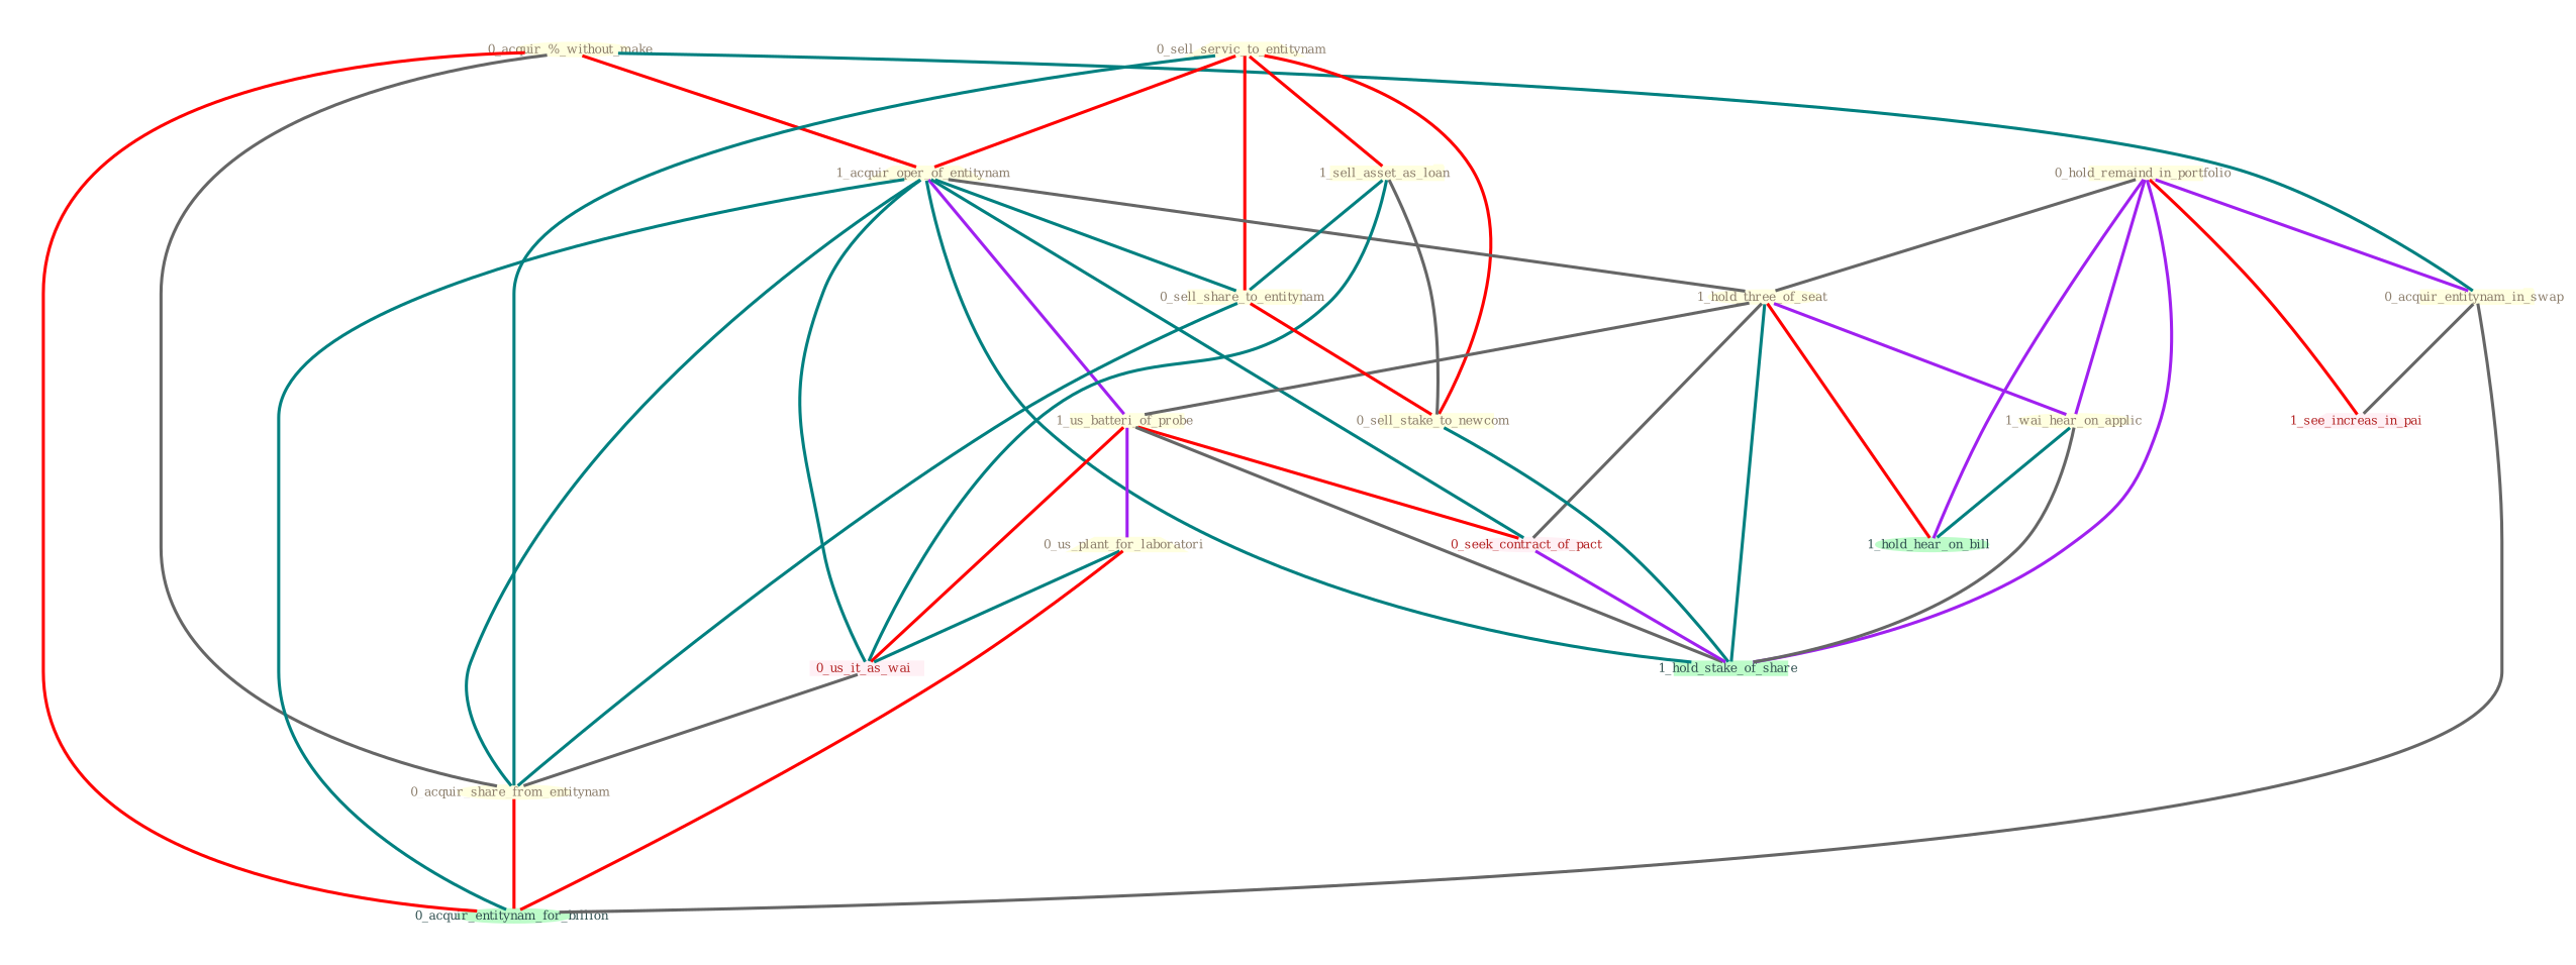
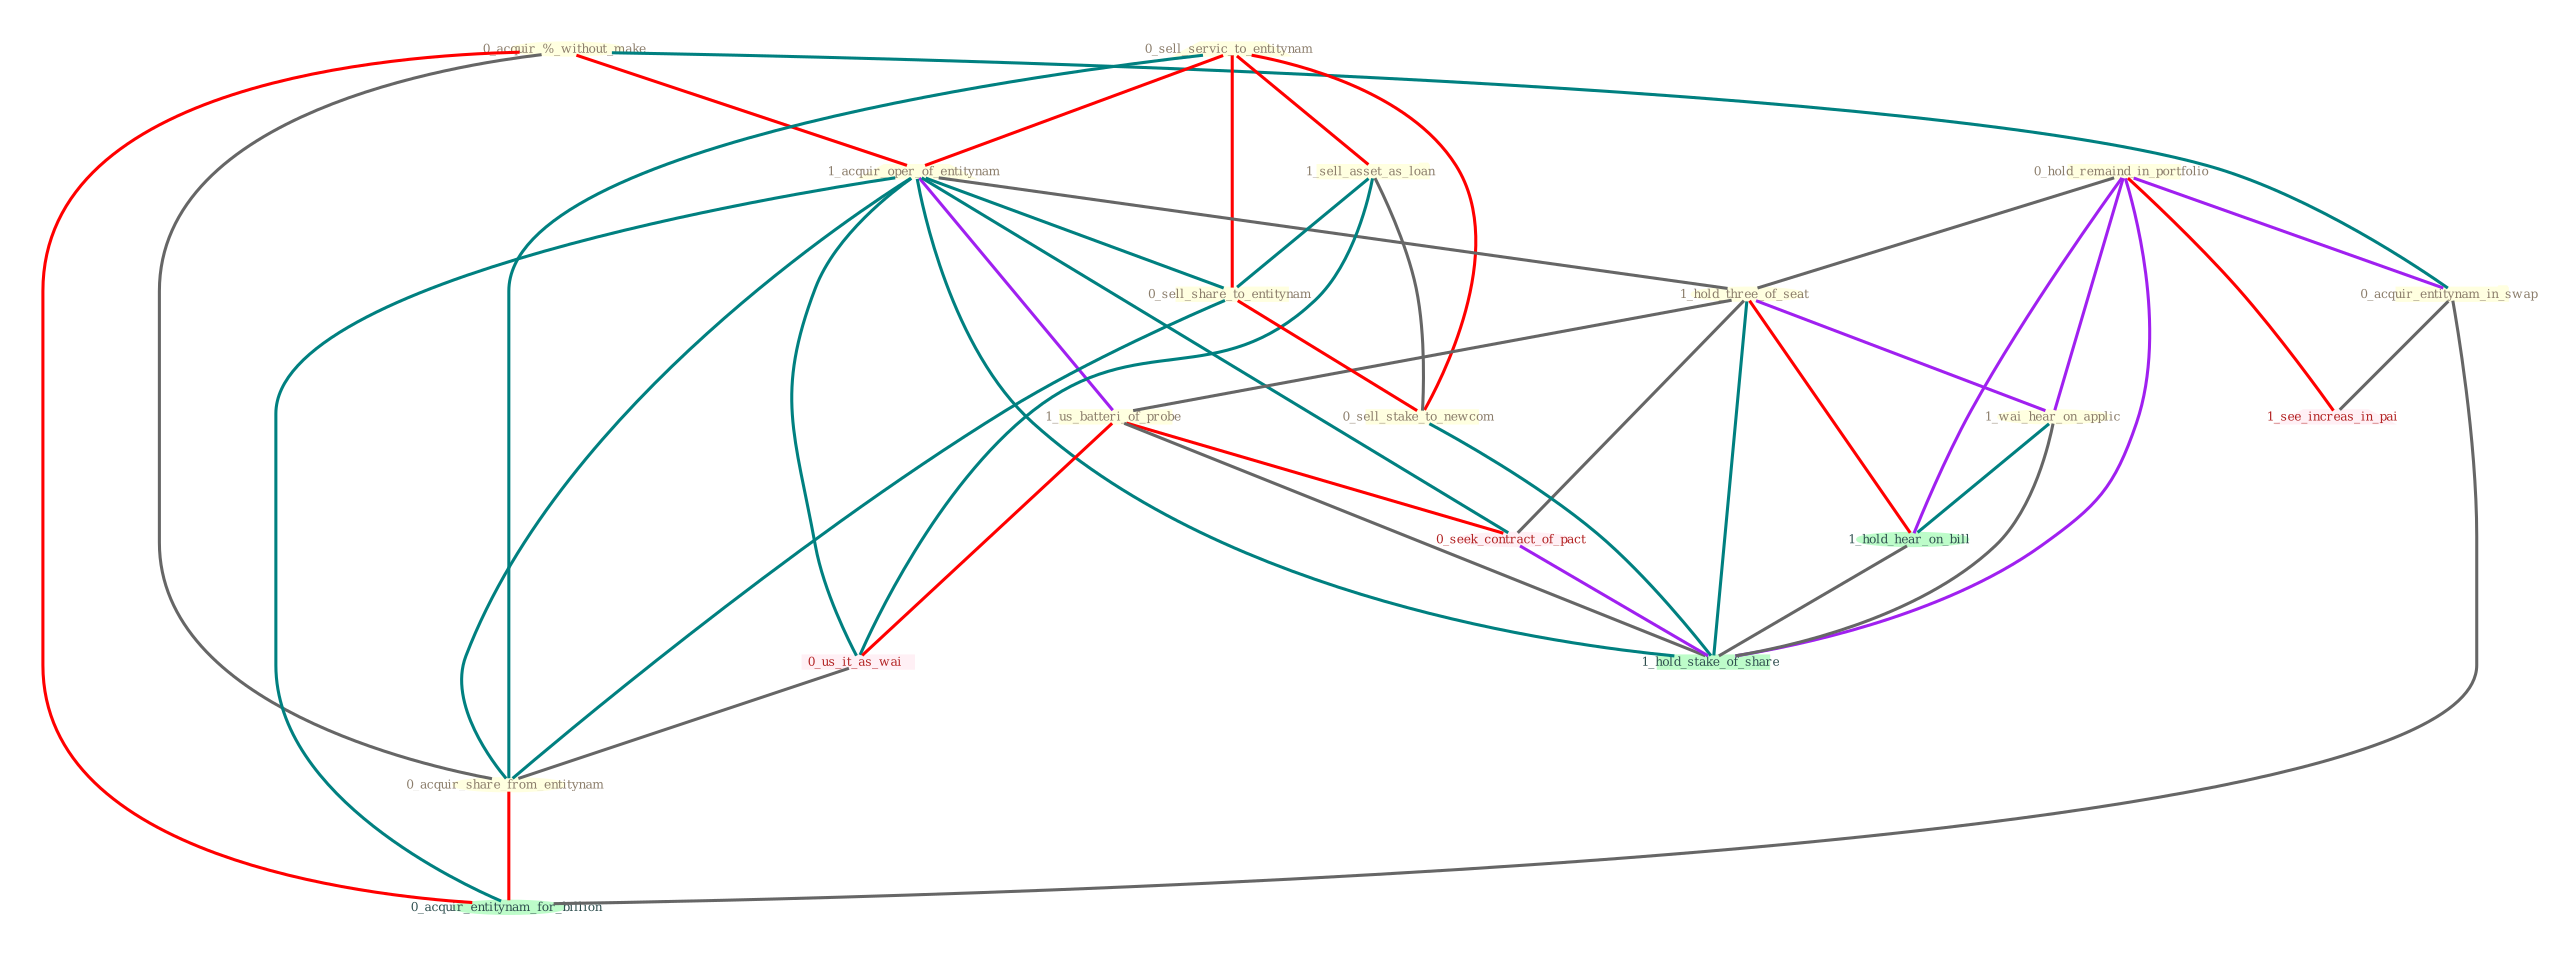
  graph {
    node [color="#ffffe0" fixedsize=true fontcolor="#8b7d6b" fontsize=4 shape=ellipse style=filled]
    edge [color=teal w=1]
    "0_acquir_%_without_make " [height=.06 width=.5]
    "0_sell_servic_to_entitynam " [height=.06 shape=trapezium width=.5]
    "1_acquir_oper_of_entitynam " [height=.06 shape=trapezium width=.5]
    "0_hold_remaind_in_portfolio " [height=.06 shape=box width=.5]
    "1_sell_asset_as_loan " [height=.06 shape=folder width=.5]
    "0_acquir_entitynam_in_swap " [height=.06 shape=folder width=.5]
    "1_hold_three_of_seat " [height=.06 width=.5]
    "0_sell_share_to_entitynam " [height=.06 shape=box width=.5]
    "1_us_batteri_of_probe " [height=.06 shape=box width=.5]
    "0_acquir_share_from_entitynam " [height=.06 width=.5]
    "0_sell_stake_to_newcom " [height=.06 shape=box width=.5]
-   "0_us_plant_for_laboratori " [height=.06 shape=trapezium width=.5]
    n13 [height=.06 label="1_wai_hear_on_applic" width=.5]
    "0_seek_contract_of_pact " [color="#fff0f5" fontcolor="#b22222" height=.06 width=.5]
    "0_us_it_as_wai " [color="#fff0f5" fontcolor="#b22222" height=.06 shape=box width=.5]
    "1_see_increas_in_pai " [color="#fff0f5" fontcolor="#b22222" height=.06 shape=trapezium width=.5]
    "0_acquir_entitynam_for_billion " [color="#BDFCC9" fontcolor="#2f4f4f" height=.06 width=.5]
    "1_hold_stake_of_share " [color="#BDFCC9" fontcolor="#2f4f4f" height=.06 shape=box width=.5]
    "1_hold_hear_on_bill " [color="#BDFCC9" fontcolor="#2f4f4f" height=.06 width=.5]
    subgraph sub_1 {
      "0_acquir_%_without_make "
      "0_sell_servic_to_entitynam "
      "1_acquir_oper_of_entitynam "
      "0_hold_remaind_in_portfolio "
      "1_sell_asset_as_loan "
      "0_acquir_entitynam_in_swap "
      "1_hold_three_of_seat "
      "0_sell_share_to_entitynam "
      "1_us_batteri_of_probe "
      "0_acquir_share_from_entitynam "
      "0_sell_stake_to_newcom "
-     "0_us_plant_for_laboratori "
      n13
    }
    subgraph sub_2 {
      "0_seek_contract_of_pact "
      "0_us_it_as_wai "
      "1_see_increas_in_pai "
    }
    "0_acquir_%_without_make " -- "1_acquir_oper_of_entitynam " [color=red]
    "0_acquir_%_without_make " -- "0_acquir_entitynam_in_swap "
    "0_acquir_%_without_make " -- "0_acquir_share_from_entitynam " [color=gray40]
    "0_acquir_%_without_make " -- "0_acquir_entitynam_for_billion " [color=red]
    "0_sell_servic_to_entitynam " -- "1_acquir_oper_of_entitynam " [color=red]
    "0_sell_servic_to_entitynam " -- "1_sell_asset_as_loan " [color=red]
    "0_sell_servic_to_entitynam " -- "0_sell_share_to_entitynam " [color=red w=3]
    "0_sell_servic_to_entitynam " -- "0_acquir_share_from_entitynam "
    "0_sell_servic_to_entitynam " -- "0_sell_stake_to_newcom " [color=red w=2]
    "1_acquir_oper_of_entitynam " -- "1_hold_three_of_seat " [color=gray40]
    "1_acquir_oper_of_entitynam " -- "0_sell_share_to_entitynam "
    "1_acquir_oper_of_entitynam " -- "1_us_batteri_of_probe " [color=purple]
    "1_acquir_oper_of_entitynam " -- "0_acquir_share_from_entitynam " [w=2]
    "1_acquir_oper_of_entitynam " -- "0_seek_contract_of_pact "
    "1_acquir_oper_of_entitynam " -- "0_us_it_as_wai "
    "1_acquir_oper_of_entitynam " -- "0_acquir_entitynam_for_billion "
    "1_acquir_oper_of_entitynam " -- "1_hold_stake_of_share "
    "0_hold_remaind_in_portfolio " -- "0_acquir_entitynam_in_swap " [color=purple]
    "0_hold_remaind_in_portfolio " -- "1_hold_three_of_seat " [color=gray40]
    "0_hold_remaind_in_portfolio " -- n13 [color=purple]
    "0_hold_remaind_in_portfolio " -- "1_see_increas_in_pai " [color=red]
    "0_hold_remaind_in_portfolio " -- "1_hold_stake_of_share " [color=purple]
    "0_hold_remaind_in_portfolio " -- "1_hold_hear_on_bill " [color=purple]
    "1_sell_asset_as_loan " -- "0_sell_share_to_entitynam "
    "1_sell_asset_as_loan " -- "0_sell_stake_to_newcom " [color=gray40]
    "1_sell_asset_as_loan " -- "0_us_it_as_wai "
    "0_acquir_entitynam_in_swap " -- "1_see_increas_in_pai " [color=gray40]
    "0_acquir_entitynam_in_swap " -- "0_acquir_entitynam_for_billion " [color=gray40 w=2]
    "1_hold_three_of_seat " -- "1_us_batteri_of_probe " [color=gray40]
    "1_hold_three_of_seat " -- n13 [color=purple]
    "1_hold_three_of_seat " -- "0_seek_contract_of_pact " [color=gray40]
    "1_hold_three_of_seat " -- "1_hold_stake_of_share " [w=2]
    "1_hold_three_of_seat " -- "1_hold_hear_on_bill " [color=red]
    "0_sell_share_to_entitynam " -- "0_acquir_share_from_entitynam " [w=2]
    "0_sell_share_to_entitynam " -- "0_sell_stake_to_newcom " [color=red w=2]
-   "1_us_batteri_of_probe " -- "0_us_plant_for_laboratori " [color=purple]
    "1_us_batteri_of_probe " -- "0_seek_contract_of_pact " [color=red]
    "1_us_batteri_of_probe " -- "0_us_it_as_wai " [color=red]
    "1_us_batteri_of_probe " -- "1_hold_stake_of_share " [color=gray40]
    "0_acquir_share_from_entitynam " -- "0_acquir_entitynam_for_billion " [color=red]
    "0_sell_stake_to_newcom " -- "1_hold_stake_of_share "
-   "0_us_plant_for_laboratori " -- "0_us_it_as_wai "
-   "0_us_plant_for_laboratori " -- "0_acquir_entitynam_for_billion " [color=red]
    n13 -- "1_hold_stake_of_share " [color=gray40]
    n13 -- "1_hold_hear_on_bill " [w=3]
    "0_seek_contract_of_pact " -- "1_hold_stake_of_share " [color=purple]
    "0_us_it_as_wai " -- "0_acquir_share_from_entitynam " [color=gray40]
+   "1_hold_hear_on_bill " -- "1_hold_stake_of_share " [color=gray40]
  }
